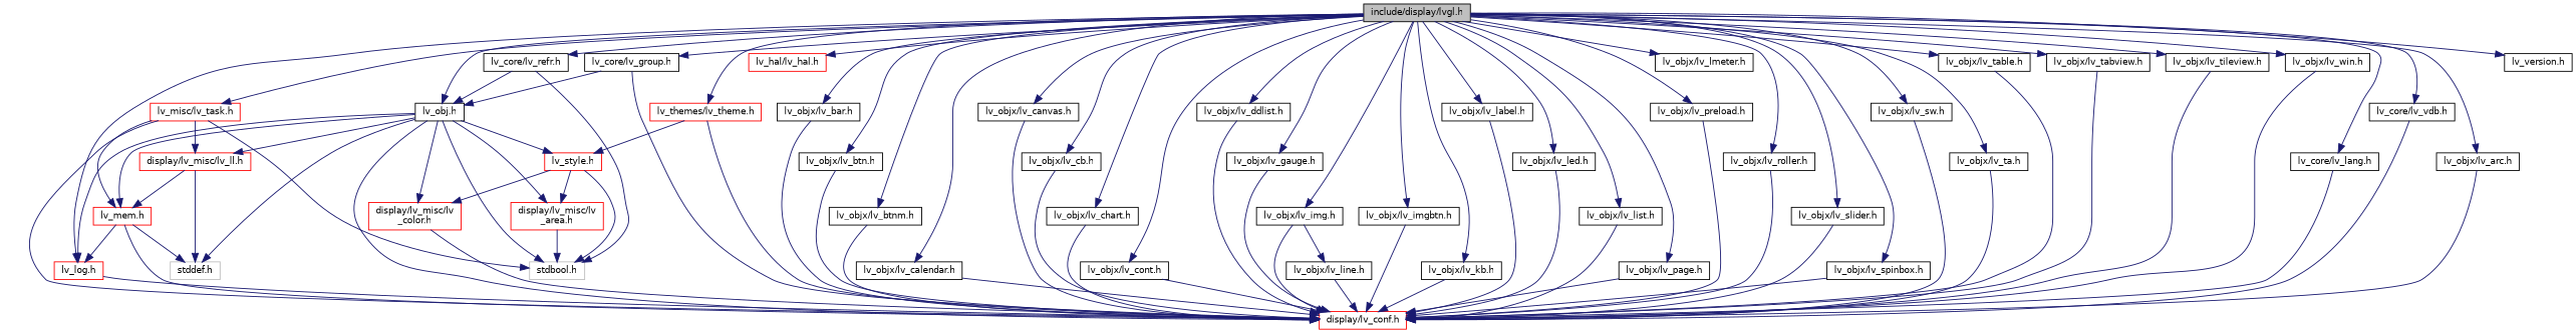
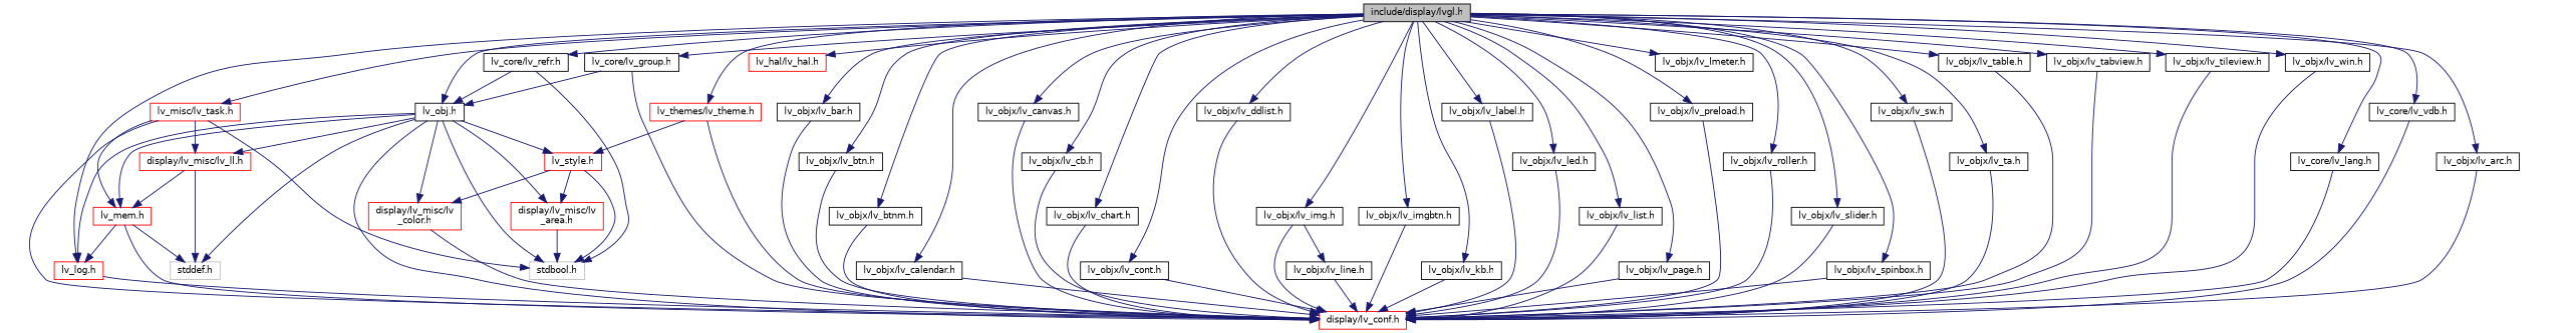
  digraph {
    node [color=black fillcolor=white fontname=Helvetica fontsize=10 shape=record style=filled]
    edge [color=midnightblue fontname=Helvetica fontsize=10 labelfontname=Helvetica labelfontsize=10 style=solid]
    n1 [fillcolor=grey75 fontcolor=black height=0.2 label="include/display/lvgl.h" width=0.4]
    n2 [height=0.2 label="lv_core/lv_group.h" width=0.4]
    n3 [height=0.2 label="lv_obj.h" width=0.4]
    n4 [color=red height=0.2 label="lv_log.h" width=0.4]
    n5 [height=0.2 label="lv_core/lv_lang.h" width=0.4]
    n6 [height=0.2 label="lv_core/lv_refr.h" width=0.4]
    n7 [height=0.2 label="lv_core/lv_vdb.h" width=0.4]
    n8 [color=red height=0.2 label="lv_hal/lv_hal.h" width=0.4]
    n9 [color=red height=0.2 label="lv_misc/lv_task.h" width=0.4]
    n10 [height=0.2 label="lv_objx/lv_arc.h" width=0.4]
    n11 [height=0.2 label="lv_objx/lv_bar.h" width=0.4]
    n12 [height=0.2 label="lv_objx/lv_btn.h" width=0.4]
    n13 [height=0.2 label="lv_objx/lv_btnm.h" width=0.4]
    n14 [height=0.2 label="lv_objx/lv_calendar.h" width=0.4]
    n15 [height=0.2 label="lv_objx/lv_canvas.h" width=0.4]
    n16 [height=0.2 label="lv_objx/lv_cb.h" width=0.4]
    n17 [height=0.2 label="lv_objx/lv_chart.h" width=0.4]
    n18 [height=0.2 label="lv_objx/lv_cont.h" width=0.4]
    n19 [height=0.2 label="lv_objx/lv_ddlist.h" width=0.4]
-   n20 [height=0.2 label="lv_objx/lv_gauge.h" width=0.4]
    n21 [height=0.2 label="lv_objx/lv_img.h" width=0.4]
    n22 [height=0.2 label="lv_objx/lv_imgbtn.h" width=0.4]
    n23 [height=0.2 label="lv_objx/lv_kb.h" width=0.4]
    n24 [height=0.2 label="lv_objx/lv_label.h" width=0.4]
    n25 [height=0.2 label="lv_objx/lv_led.h" width=0.4]
    n26 [height=0.2 label="lv_objx/lv_list.h" width=0.4]
    n27 [height=0.2 label="lv_objx/lv_lmeter.h" width=0.4]
    n28 [height=0.2 label="lv_objx/lv_page.h" width=0.4]
    n29 [height=0.2 label="lv_objx/lv_preload.h" width=0.4]
    n30 [height=0.2 label="lv_objx/lv_roller.h" width=0.4]
    n31 [height=0.2 label="lv_objx/lv_slider.h" width=0.4]
    n32 [height=0.2 label="lv_objx/lv_spinbox.h" width=0.4]
    n33 [height=0.2 label="lv_objx/lv_sw.h" width=0.4]
    n34 [height=0.2 label="lv_objx/lv_ta.h" width=0.4]
    n35 [height=0.2 label="lv_objx/lv_table.h" width=0.4]
    n36 [height=0.2 label="lv_objx/lv_tabview.h" width=0.4]
    n37 [height=0.2 label="lv_objx/lv_tileview.h" width=0.4]
    n38 [height=0.2 label="lv_objx/lv_win.h" width=0.4]
    n39 [color=red height=0.2 label="lv_themes/lv_theme.h" width=0.4]
-   n40 [height=0.2 label="lv_version.h" width=0.4]
    n41 [color=red height=0.2 label="display/lv_conf.h" width=0.4]
    n42 [color=grey75 height=0.2 label="stdbool.h" width=0.4]
    n43 [color=grey75 height=0.2 label="stddef.h" width=0.4]
    n44 [color=red height=0.2 label="display/lv_misc/lv\l_area.h" width=0.4]
    n45 [color=red height=0.2 label="display/lv_misc/lv\l_color.h" width=0.4]
    n46 [color=red height=0.2 label="display/lv_misc/lv_ll.h" width=0.4]
    n47 [color=red height=0.2 label="lv_mem.h" width=0.4]
    n48 [color=red height=0.2 label="lv_style.h" width=0.4]
    n49 [height=0.2 label="lv_objx/lv_line.h" width=0.4]
    n1 -> n2
    n1 -> n3
    n1 -> n4
    n1 -> n5
    n1 -> n6
    n1 -> n7
    n1 -> n8
    n1 -> n9
    n1 -> n10
    n1 -> n11
    n1 -> n12
    n1 -> n13
    n1 -> n14
    n1 -> n15
    n1 -> n16
    n1 -> n17
    n1 -> n18
    n1 -> n19
-   n1 -> n20
    n1 -> n21
    n1 -> n22
    n1 -> n23
    n1 -> n24
    n1 -> n25
    n1 -> n26
    n1 -> n27
    n1 -> n28
    n1 -> n29
    n1 -> n30
    n1 -> n31
    n1 -> n32
    n1 -> n33
    n1 -> n34
    n1 -> n35
    n1 -> n36
    n1 -> n37
    n1 -> n38
    n1 -> n39
-   n1 -> n40
    n2 -> n3
    n2 -> n41
    n3 -> n4
    n3 -> n41
    n3 -> n42
    n3 -> n43
    n3 -> n44
    n3 -> n45
    n3 -> n46
    n3 -> n47
    n3 -> n48
    n4 -> n41
    n5 -> n41
    n6 -> n3
    n6 -> n42
    n7 -> n41
    n9 -> n41
    n9 -> n42
    n9 -> n46
    n9 -> n47
    n10 -> n41
    n11 -> n41
    n12 -> n41
    n13 -> n41
    n14 -> n41
    n15 -> n41
    n16 -> n41
    n17 -> n41
    n18 -> n41
    n19 -> n41
-   n20 -> n41
    n21 -> n41
    n21 -> n49
    n22 -> n41
    n23 -> n41
    n24 -> n41
    n25 -> n41
    n26 -> n41
    n28 -> n41
    n29 -> n41
    n30 -> n41
    n31 -> n41
    n32 -> n41
    n33 -> n41
    n34 -> n41
    n35 -> n41
    n36 -> n41
    n37 -> n41
    n38 -> n41
    n39 -> n41
    n39 -> n48
    n44 -> n42
    n45 -> n41
    n46 -> n43
    n46 -> n47
    n47 -> n4
    n47 -> n41
    n47 -> n43
    n48 -> n42
    n48 -> n44
    n48 -> n45
    n49 -> n41
  }
